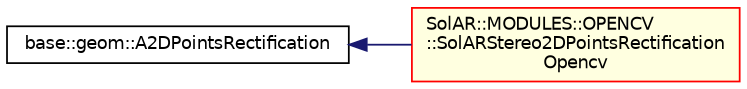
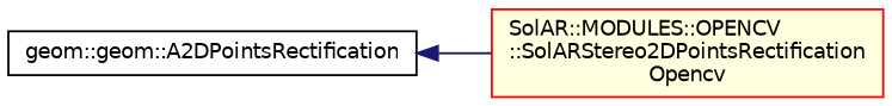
  digraph {
    rankdir=LR
    fontname="DejaVu Sans"
    node [fontname="DejaVu Sans" fontsize=10 shape=record style=filled]
    n1 [color=red fillcolor=lightyellow fontcolor=black height=0.2 label="SolAR::MODULES::OPENCV\l::SolARStereo2DPointsRectification\lOpencv" width=0.4]
-   n2 [color=black fillcolor=white height=0.2 label="base::geom::A2DPointsRectification" width=0.4]
+   n2 [color=black fillcolor=white height=0.2 label="geom::geom::A2DPointsRectification" width=0.4]
    n2 -> n1 [color=midnightblue dir=back fontname="DejaVu Sans" fontsize=10 labelfontname=Helvetica labelfontsize=10 style=solid]
  }
